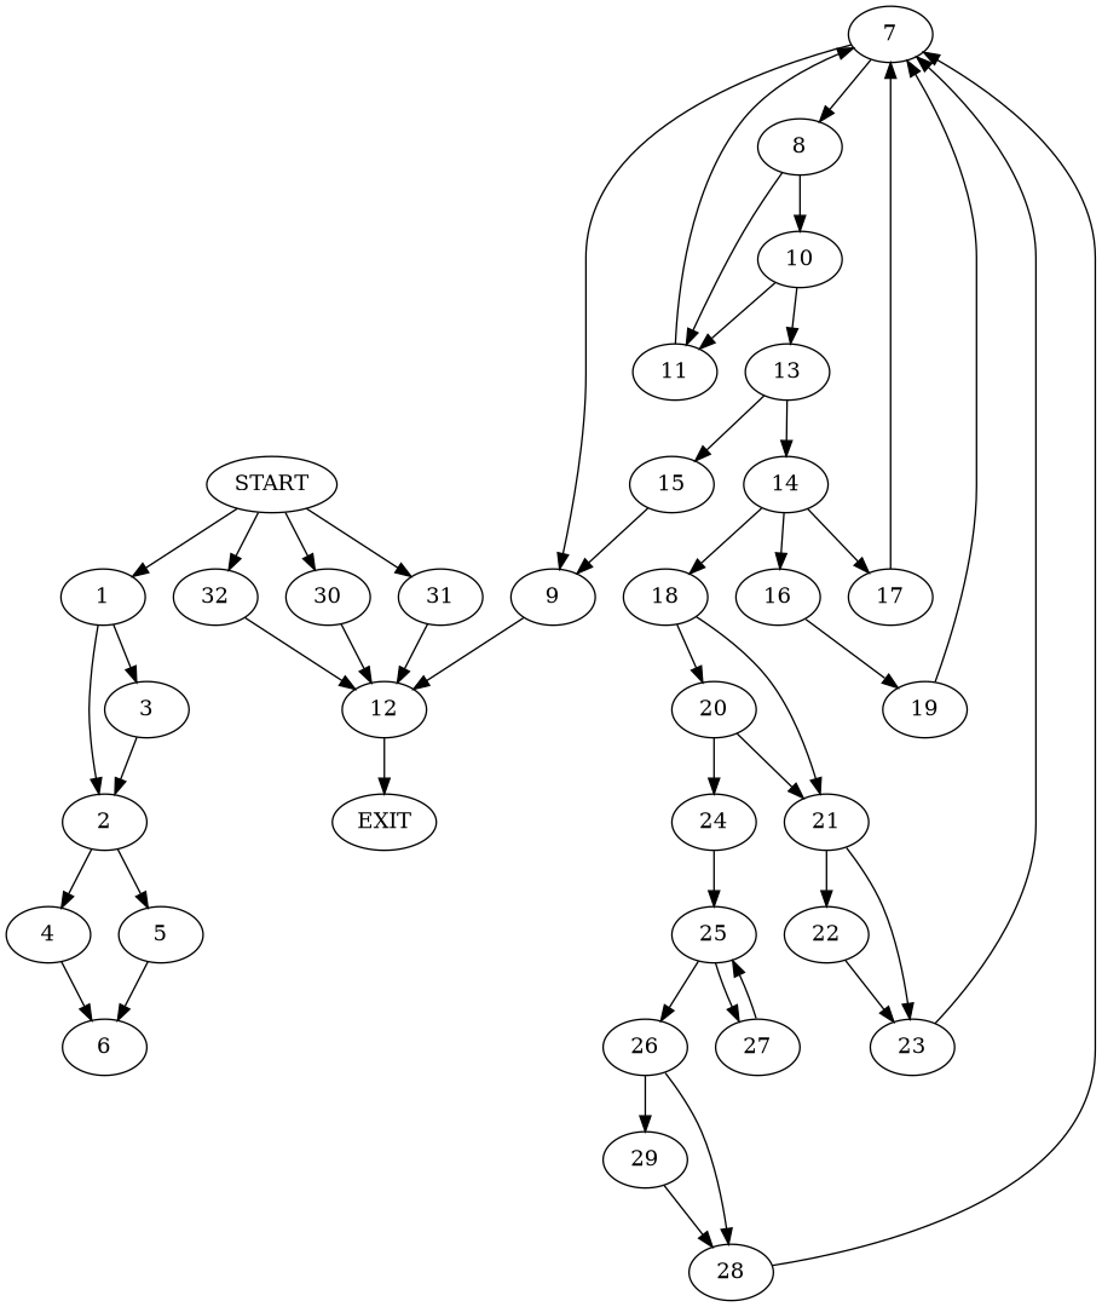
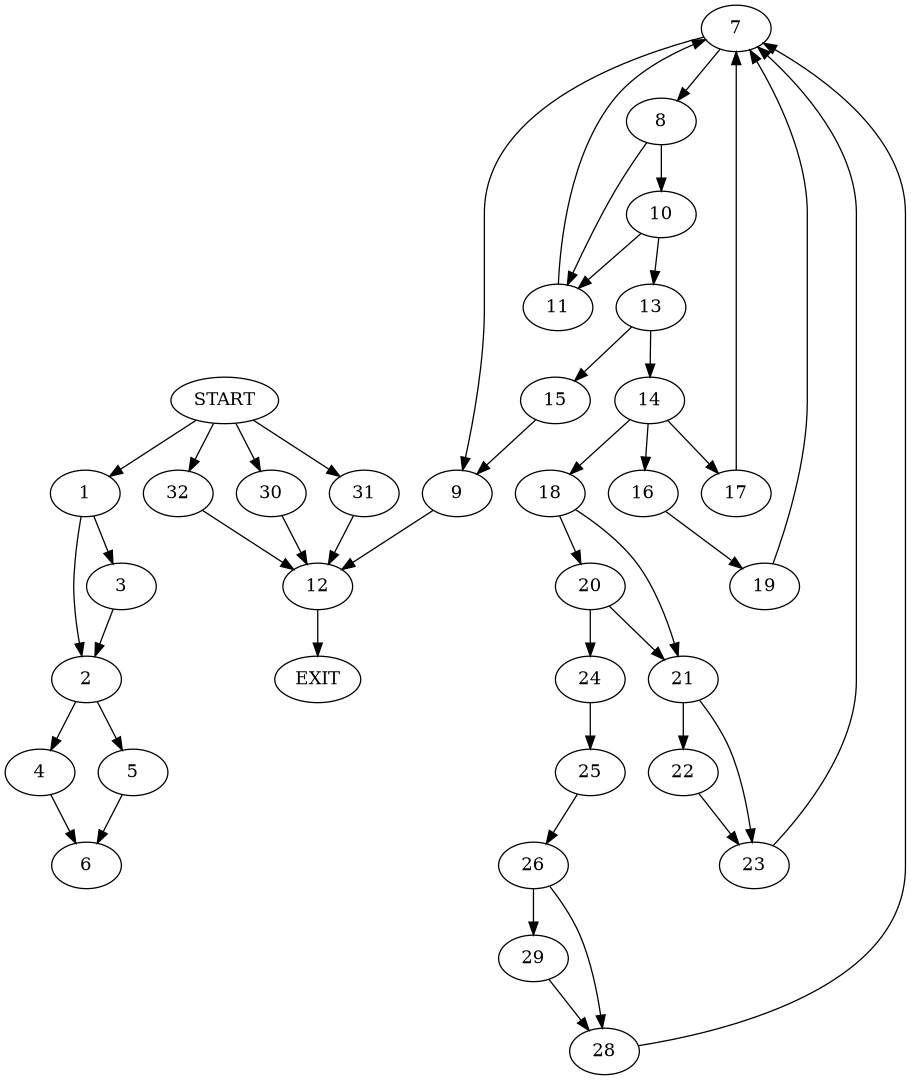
  digraph {
    n1 [label=START]
    1
    30
    31
    32
    2
    3
    12
    n9 [label=EXIT]
    4
    5
    6
    7
    8
    9
    10
    11
    13
    14
    15
    16
    17
    18
    19
    20
    21
    24
    22
    23
    25
    26
-   27
    28
    29
    n1 -> 1
    n1 -> 30
    n1 -> 31
    n1 -> 32
    1 -> 2
    1 -> 3
    30 -> 12
    31 -> 12
    32 -> 12
    2 -> 4
    2 -> 5
    3 -> 2
    12 -> n9
    4 -> 6
    5 -> 6
    7 -> 8
    7 -> 9
    8 -> 10
    8 -> 11
    9 -> 12
    10 -> 11
    10 -> 13
    11 -> 7
    13 -> 14
    13 -> 15
    14 -> 16
    14 -> 17
    14 -> 18
    15 -> 9
    16 -> 19
    17 -> 7
    18 -> 20
    18 -> 21
    19 -> 7
    20 -> 21
    20 -> 24
    21 -> 22
    21 -> 23
    24 -> 25
    22 -> 23
    23 -> 7
    25 -> 26
-   25 -> 27
    26 -> 28
    26 -> 29
-   27 -> 25
    28 -> 7
    29 -> 28
  }
